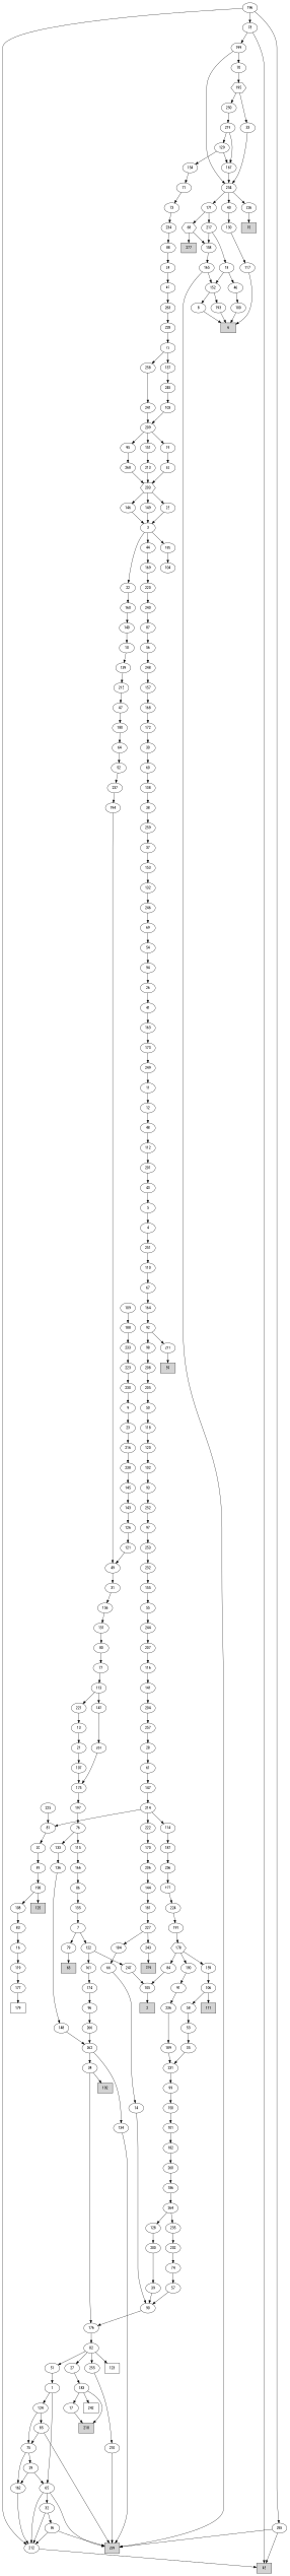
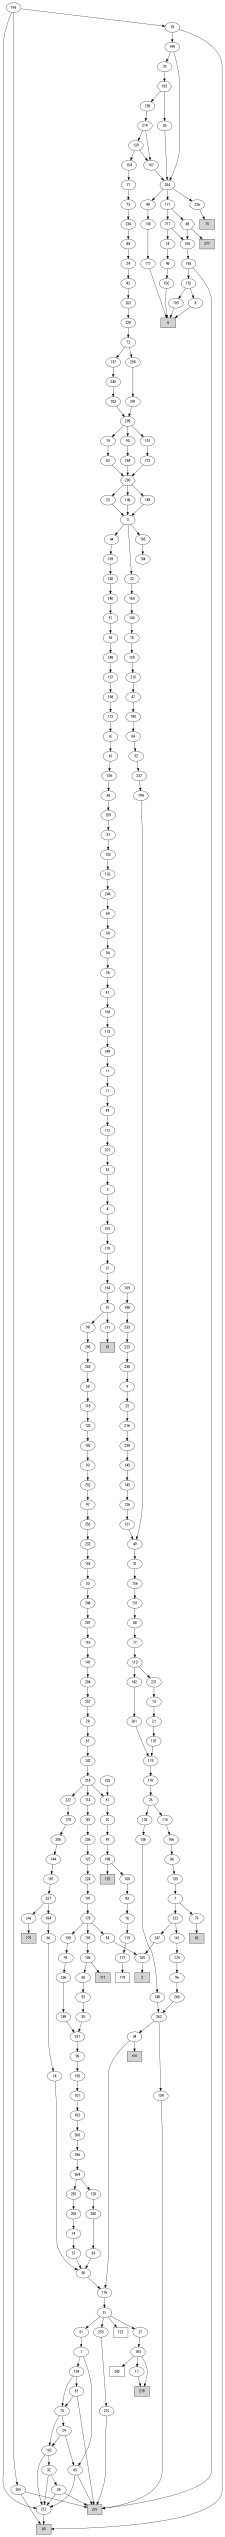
  digraph {
    fontname="Roboto Condensed"
    node [fontname="Roboto Condensed"]
    edge [fontname="Roboto Condensed"]
    1
    65
    124
    212
    239 [shape=box style=filled]
    75
    85
    45 [shape=box style=filled]
    29
    162
    2 [shape=box style=filled]
    3
    22
    44
    185
    160
    169
    104
    140
    220
    6 [shape=box style=filled]
    7
    79
    122
    63 [shape=box style=filled]
    161
    247
    174
    105
    8
    15 [shape=box style=filled]
    18
    46
    152
    100
    193
    218 [shape=box style=filled]
    17
    19
    62
    203 [shape=hexagon]
    25
    146
    149
    10
    139
    215
    47
    180
    64
    52
    237
    194
    49
    31
    156
    131
    80
    77
    113
    142
    221
    261
    13
    27
    183
    242 [shape=box]
    32
    36
    196
    78
    265
    33
    254
    40
    171
    226
    130
    68 [shape=hexagon]
    217
    34
    176
    192 [shape=box style=filled]
    82
    51
    123 [shape=box]
    255
    117
    43
    5
    4
    251
    110
    67
    164
    92
    98
    211
    208
    59 [shape=box style=filled]
    240
    87
    56
    248
    157
    168
    172
    30
    60
    138
    38
    259
    37
    153
    132
    246
    69
    54
    94
    26
    41
    163
    173
    249
    11
    12
    48
    112
    201
    225
    81
    58
    53
    35
    231
    99
    150
    158
    n139 [label=277 shape=box style=filled]
    165
    195 [shape=hexagon]
    250
    70
    219
    72
    137
    258
    245
    241
    103
    209
    76
    115
    133
    166
    136
    86
    148
    199
    210
    84
    205
    95
    268
    50
    118
    120
    102
    93
    252
    97
    253
    232
    155
    55
    244
    207
    116
    141
    204
    257
    28
    61
    147
    214
    114
    222
    187
    20
    170
    106
    111 [shape=box style=filled]
    108
    83
    16
    119
    177
    179 [shape=box]
    175
    21
    256
    127
    224
    191
    178 [shape=hexagon]
    159
    190
    91
    135
    96
    125 [shape=box style=filled]
    128
    200
    39
    90
    129
    167
    154
    71
    73
    262
    134
    151
    213
    197
    234
    88
    24
    42
    263
    228
    266
    236
    184
    66
    14
    109
    188
    233
    223
    230
    9
    23
    216
    238
    145
    143
    126
    121
    189
    101
    182
    260
    186
    264
    235
    202
    198
    89
    206
    107
    144
    181
    227
    243
    229 [shape=box style=filled]
    74
    57
    1 -> 65
    1 -> 124
    65 -> 212
    65 -> 239
    124 -> 75
    124 -> 85
    212 -> 45
    75 -> 29
    75 -> 162
    85 -> 239
    85 -> 75
    29 -> 65
    29 -> 162
    162 -> 212
-   65 -> 32
+   162 -> 32
    3 -> 22
    3 -> 44
    3 -> 185
    22 -> 160
    44 -> 169
    185 -> 104
    160 -> 140
    169 -> 220
    140 -> 10
    220 -> 240
    7 -> 79
    7 -> 122
    79 -> 63
    122 -> 161
    122 -> 247
    161 -> 174
    247 -> 105
    174 -> 96
    105 -> 2
    8 -> 6
    18 -> 46
-   18 -> 152
    46 -> 100
    152 -> 8
    152 -> 193
    100 -> 6
    193 -> 6
    17 -> 218
    19 -> 62
    62 -> 203
    203 -> 25
    203 -> 146
    203 -> 149
    25 -> 3
    146 -> 3
    149 -> 3
    10 -> 139
    139 -> 215
    215 -> 47
    47 -> 180
    180 -> 64
    64 -> 52
    52 -> 237
    237 -> 194
    194 -> 49
    49 -> 31
    31 -> 156
    156 -> 131
    131 -> 80
    80 -> 77
    77 -> 113
    113 -> 142
    113 -> 221
    142 -> 261
    221 -> 13
    261 -> 175
    13 -> 21
    27 -> 183
    183 -> 218
    183 -> 17
    183 -> 242
    32 -> 212
    32 -> 36
    36 -> 212
    36 -> 239
    196 -> 212
    196 -> 78
    196 -> 265
    78 -> 45
    78 -> 199
    265 -> 239
    265 -> 45
    33 -> 254
    254 -> 40
    254 -> 171
    254 -> 226
    40 -> 130
    171 -> 68
    171 -> 217
    226 -> 15
    130 -> 117
    68 -> 158
    68 -> n139
    217 -> 18
    217 -> 158
    34 -> 176
    34 -> 192
    176 -> 82
    82 -> 27
    82 -> 51
    82 -> 123
    82 -> 255
    51 -> 1
    255 -> 210
    117 -> 6
    43 -> 5
    5 -> 4
    4 -> 251
    251 -> 110
    110 -> 67
    67 -> 164
    164 -> 92
    92 -> 98
    92 -> 211
    98 -> 208
    211 -> 59
    208 -> 205
    240 -> 87
    87 -> 56
    56 -> 248
    248 -> 157
    157 -> 168
    168 -> 172
    172 -> 30
    30 -> 60
    60 -> 138
    138 -> 38
    38 -> 259
    259 -> 37
    37 -> 153
    153 -> 132
    132 -> 246
    246 -> 69
    69 -> 54
    54 -> 94
    94 -> 26
    26 -> 41
    41 -> 163
    163 -> 173
    173 -> 249
    249 -> 11
    11 -> 12
    12 -> 48
    48 -> 112
    112 -> 201
    201 -> 43
    225 -> 81
    81 -> 20
    58 -> 53
    53 -> 35
    35 -> 231
    231 -> 99
    99 -> 150
    150 -> 101
    158 -> 165
    165 -> 239
    165 -> 152
    195 -> 33
    195 -> 250
    250 -> 219
    70 -> 195
    219 -> 129
    219 -> 167
    72 -> 137
    72 -> 258
    137 -> 245
    258 -> 241
    245 -> 103
    241 -> 209
    103 -> 209
    209 -> 19
    209 -> 95
    209 -> 151
    76 -> 115
    76 -> 133
    115 -> 166
    133 -> 136
    166 -> 86
    136 -> 148
    86 -> 135
    148 -> 262
    199 -> 254
    199 -> 70
    210 -> 239
    84 -> 105
    205 -> 50
    95 -> 268
    268 -> 203
    50 -> 118
    118 -> 120
    120 -> 102
    102 -> 93
    93 -> 252
    252 -> 97
    97 -> 253
    253 -> 232
    232 -> 155
    155 -> 55
    55 -> 244
    244 -> 207
    207 -> 116
    116 -> 141
    141 -> 204
    204 -> 257
    257 -> 28
    28 -> 61
    61 -> 147
    147 -> 214
    214 -> 81
    214 -> 114
    214 -> 222
    114 -> 187
    222 -> 170
    187 -> 256
    20 -> 89
    170 -> 206
    106 -> 58
    106 -> 111
    108 -> 83
    83 -> 16
    16 -> 119
    119 -> 177
    177 -> 179
    175 -> 197
    21 -> 107
    256 -> 127
    127 -> 224
    224 -> 191
    191 -> 178
    178 -> 84
    178 -> 159
    178 -> 190
    159 -> 106
    190 -> 91
    91 -> 236
    135 -> 7
    96 -> 266
    128 -> 200
    200 -> 39
    39 -> 90
    90 -> 176
    129 -> 167
    129 -> 154
    167 -> 254
    154 -> 71
    71 -> 73
    73 -> 234
    262 -> 34
    262 -> 134
    134 -> 239
    151 -> 213
    213 -> 203
    197 -> 76
    234 -> 88
    88 -> 24
    24 -> 42
    42 -> 263
    263 -> 228
    228 -> 72
    266 -> 262
    236 -> 189
    184 -> 66
    66 -> 14
    14 -> 90
    109 -> 188
    188 -> 233
    233 -> 223
    223 -> 230
    230 -> 9
    9 -> 23
    23 -> 216
    216 -> 238
    238 -> 145
    145 -> 143
    143 -> 126
    126 -> 121
    121 -> 49
    189 -> 231
    101 -> 182
    182 -> 260
    260 -> 186
    186 -> 264
    264 -> 128
    264 -> 235
    235 -> 202
    202 -> 74
    198 -> 108
    198 -> 125
    89 -> 198
    206 -> 144
    107 -> 175
    144 -> 181
    181 -> 227
    227 -> 184
    227 -> 243
    243 -> 229
    74 -> 57
    57 -> 90
  }
